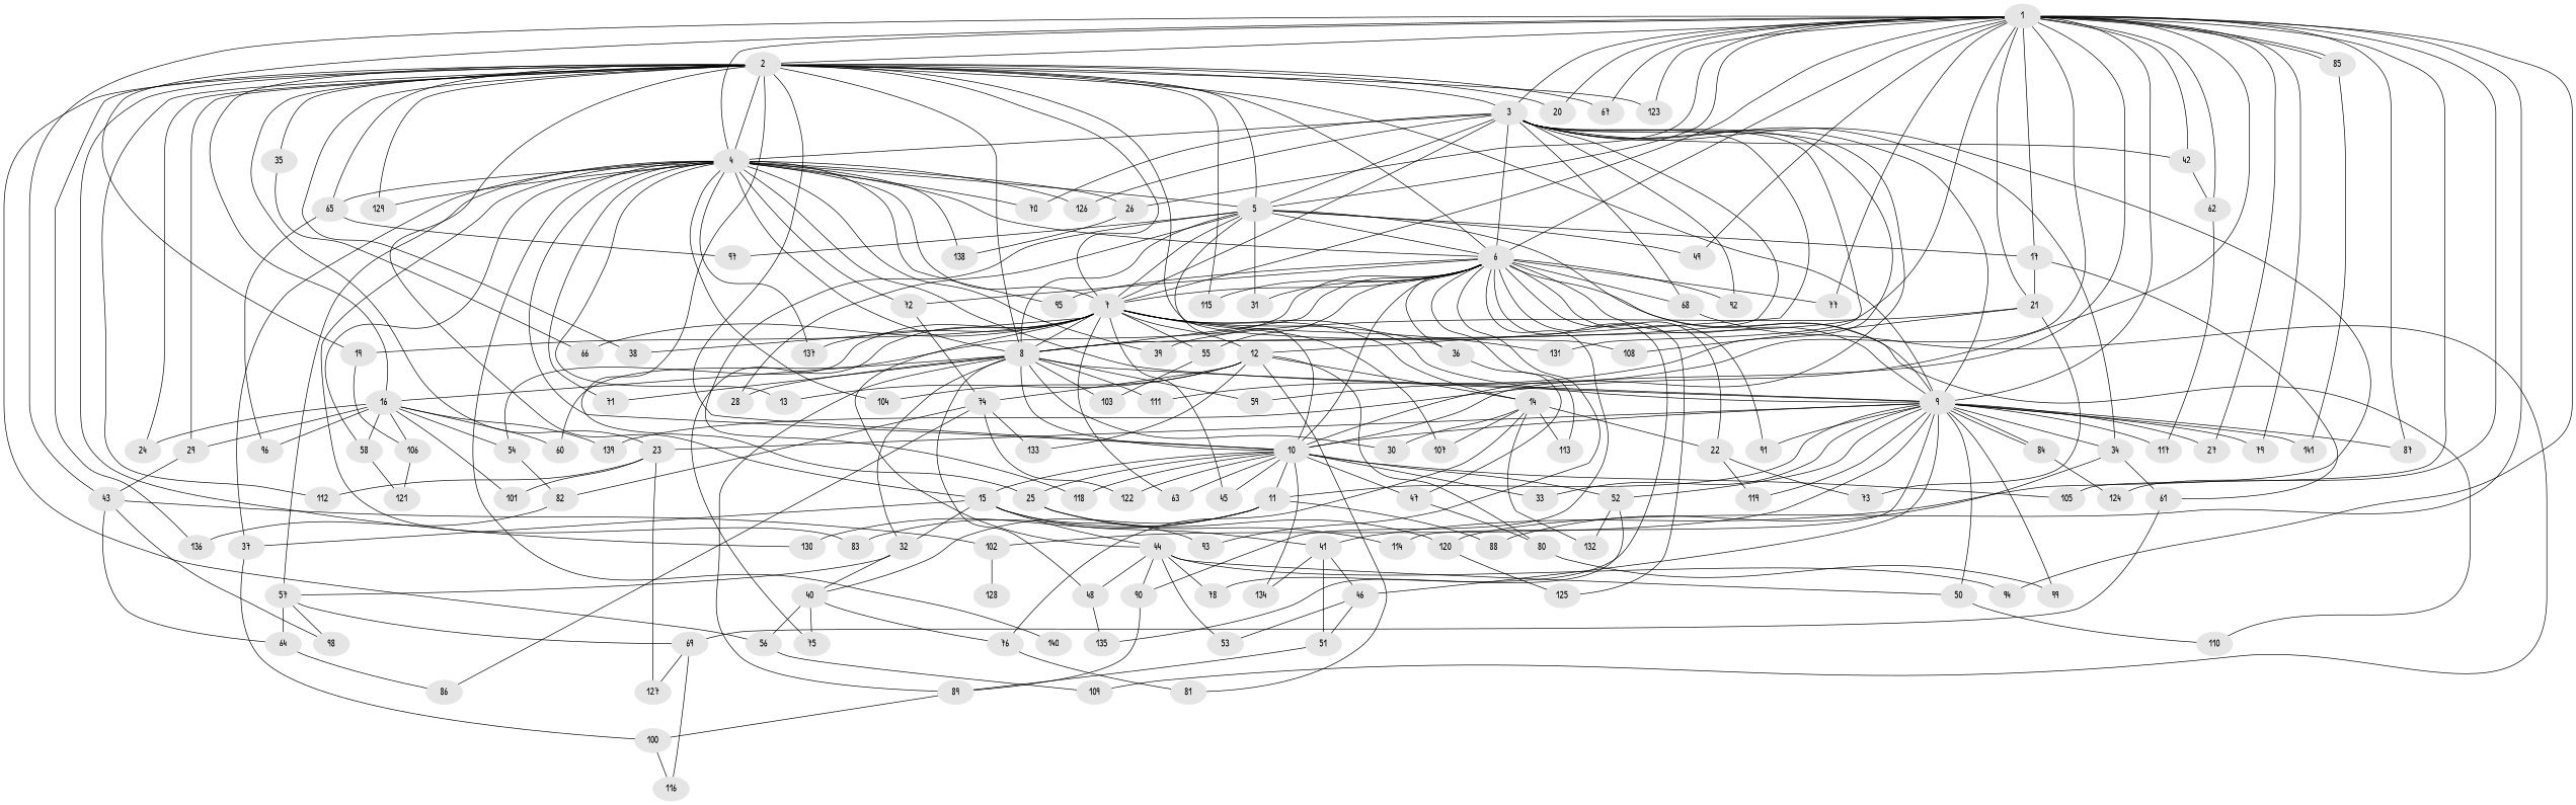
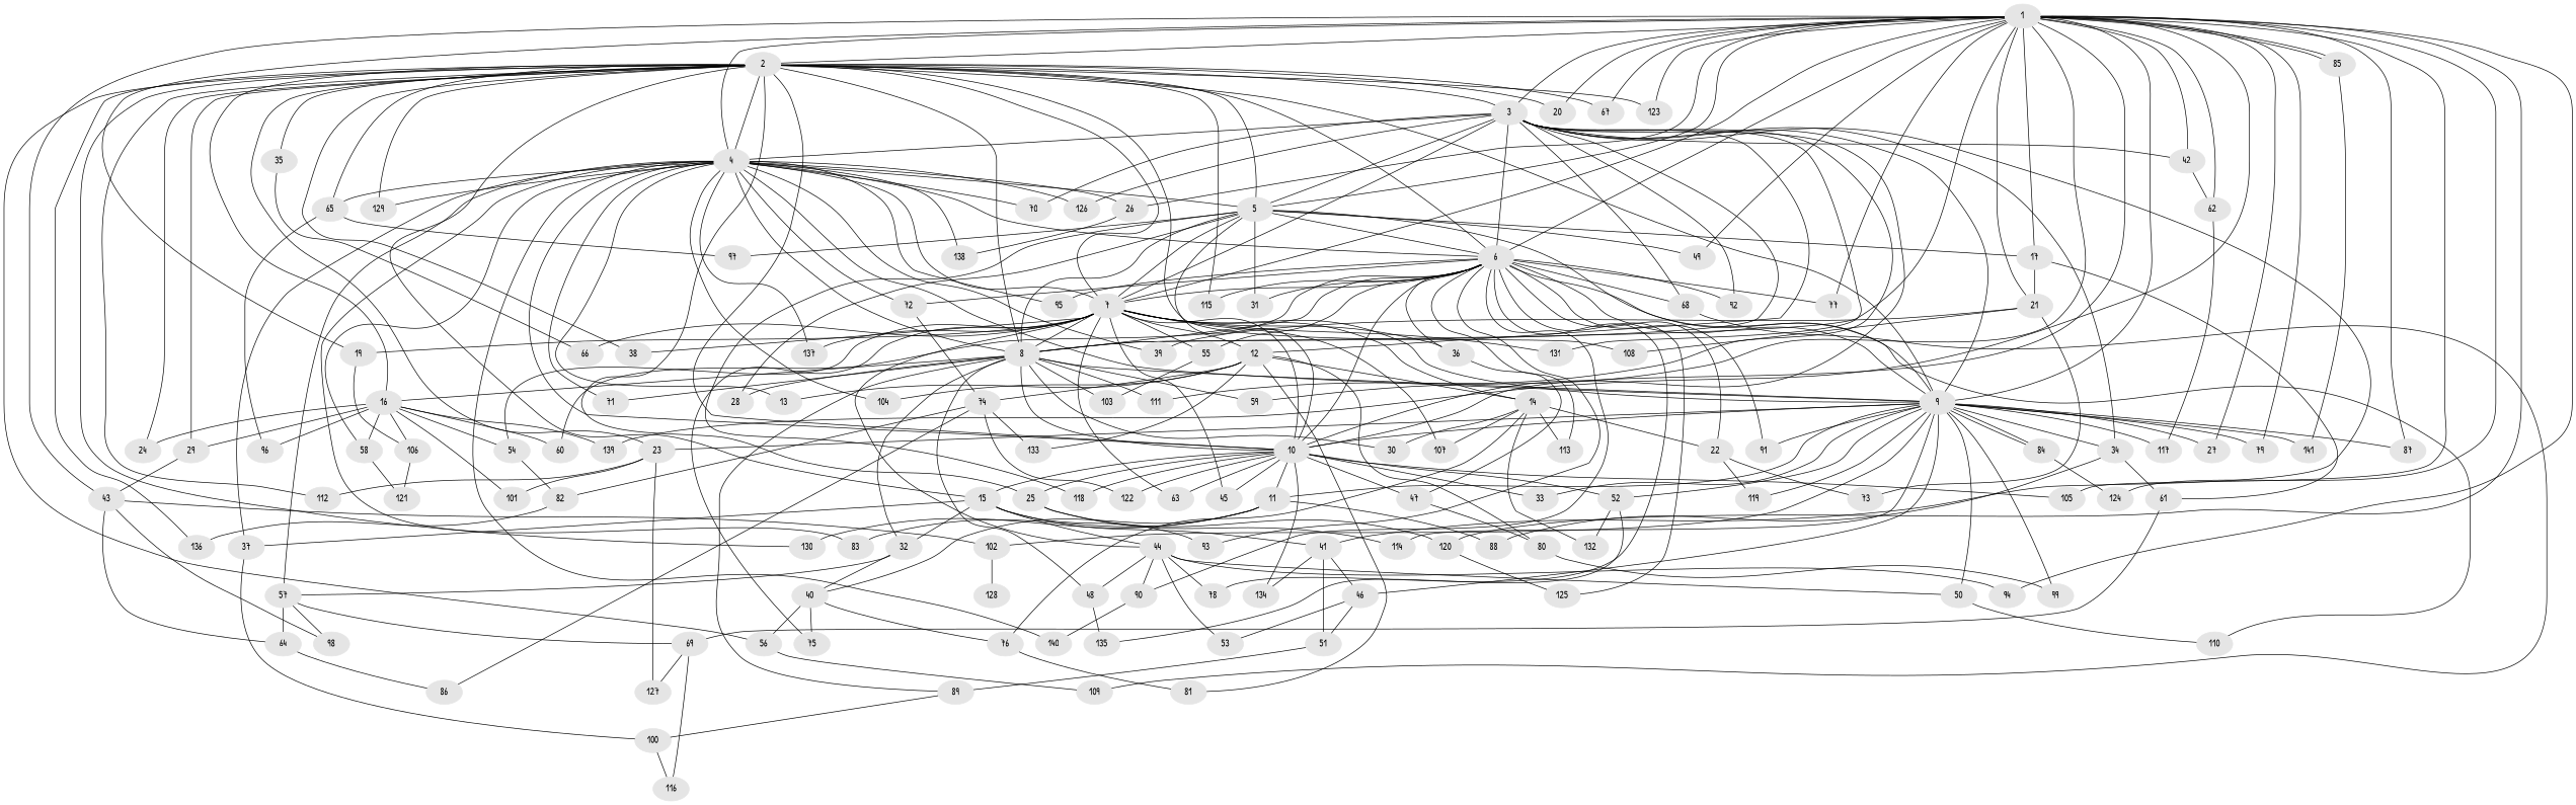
  graph {
    fontname="Patrick Hand"
    node [color=gray90 fontname="Patrick Hand" style=filled]
    edge [fontname="Patrick Hand"]
    1
    2
    3
    4
    5
    6
    7
    8
    9
    10
    17
    19
    20
    21
    26
    27
    42
    43
    49
    59
    62
    67
    77
    79
    85
    87
    94
    105
    120
    123
    124
    139
    15
    16
    23
    24
    25
    29
    35
    38
    56
    65
    108
    112
    115
    129
    130
    136
    12
    34
    41
    68
    70
    92
    111
    126
    131
    13
    37
    39
    57
    58
    71
    72
    83
    95
    104
    137
    138
    140
    28
    31
    97
    118
    22
    36
    55
    60
    78
    90
    91
    93
    110
    113
    125
    14
    44
    45
    54
    63
    66
    75
    107
    30
    32
    48
    89
    103
    11
    33
    46
    50
    52
    84
    99
    102
    114
    117
    119
    141
    47
    122
    134
    61
    106
    73
    64
    98
    96
    101
    127
    109
    74
    80
    81
    133
    88
    51
    100
    69
    121
    76
    132
    53
    82
    40
    135
    128
    86
    116
    1 -- 2
    1 -- 3
    1 -- 4
    1 -- 5
    1 -- 6
    1 -- 7
    1 -- 8
    1 -- 9
    1 -- 10
    1 -- 17
    1 -- 19
    1 -- 20
    1 -- 21
    1 -- 26
    1 -- 27
    1 -- 42
    1 -- 43
    1 -- 49
    1 -- 59
    1 -- 62
    1 -- 67
    1 -- 77
    1 -- 79
    1 -- 85
    1 -- 85
    1 -- 87
    1 -- 94
    1 -- 105
    1 -- 120
    1 -- 123
    1 -- 124
    1 -- 139
    2 -- 3
    2 -- 4
    2 -- 5
    2 -- 6
    2 -- 7
    2 -- 8
    2 -- 9
    2 -- 10
    2 -- 20
    2 -- 67
    2 -- 123
    2 -- 15
    2 -- 16
    2 -- 23
    2 -- 24
    2 -- 25
    2 -- 29
    2 -- 35
    2 -- 38
    2 -- 56
    2 -- 65
    2 -- 108
    2 -- 112
    2 -- 115
    2 -- 129
    2 -- 130
    2 -- 136
    3 -- 4
    3 -- 5
    3 -- 6
    3 -- 7
    3 -- 8
    3 -- 9
    3 -- 10
    3 -- 42
    3 -- 12
    3 -- 34
    3 -- 41
    3 -- 68
    3 -- 70
    3 -- 92
    3 -- 111
    3 -- 126
    3 -- 131
    4 -- 5
    4 -- 6
    4 -- 7
    4 -- 8
    4 -- 9
    4 -- 10
    4 -- 26
    4 -- 65
    4 -- 129
    4 -- 70
    4 -- 126
    4 -- 13
    4 -- 37
    4 -- 39
    4 -- 57
    4 -- 58
    4 -- 71
    4 -- 72
    4 -- 83
    4 -- 95
    4 -- 104
    4 -- 137
    4 -- 138
    4 -- 140
    5 -- 6
    5 -- 7
    5 -- 8
    5 -- 9
    5 -- 10
    5 -- 17
    5 -- 49
    5 -- 28
    5 -- 31
    5 -- 97
    5 -- 118
    6 -- 7
    6 -- 8
    6 -- 9
    6 -- 10
    6 -- 77
    6 -- 115
    6 -- 68
    6 -- 92
    6 -- 72
    6 -- 95
    6 -- 31
    6 -- 22
    6 -- 36
    6 -- 55
    6 -- 60
    6 -- 78
    6 -- 90
    6 -- 91
    6 -- 93
    6 -- 110
    6 -- 113
    6 -- 125
    7 -- 8
    7 -- 9
+   7 -- 10
    7 -- 19
    7 -- 38
    7 -- 12
    7 -- 131
    7 -- 137
    7 -- 36
    7 -- 55
    7 -- 14
    7 -- 44
    7 -- 45
    7 -- 54
    7 -- 63
    7 -- 66
    7 -- 75
    7 -- 107
    8 -- 9
    8 -- 10
    8 -- 59
    8 -- 16
    8 -- 111
    8 -- 71
    8 -- 28
    8 -- 30
    8 -- 32
    8 -- 48
    8 -- 89
    8 -- 103
    9 -- 10
    9 -- 27
    9 -- 79
    9 -- 87
    9 -- 23
    9 -- 34
    9 -- 91
    9 -- 11
    9 -- 33
    9 -- 46
    9 -- 50
    9 -- 52
    9 -- 84
    9 -- 84
    9 -- 99
    9 -- 102
    9 -- 114
    9 -- 117
    9 -- 119
    9 -- 141
    10 -- 105
    10 -- 15
    10 -- 25
    10 -- 118
    10 -- 45
    10 -- 63
    10 -- 11
    10 -- 33
    10 -- 52
    10 -- 47
    10 -- 122
    10 -- 134
    17 -- 21
    17 -- 61
    19 -- 106
    21 -- 108
    21 -- 39
    21 -- 73
    26 -- 138
    42 -- 62
    43 -- 102
    43 -- 64
    43 -- 98
    62 -- 117
    85 -- 141
    120 -- 125
    15 -- 41
    15 -- 37
    15 -- 93
    15 -- 44
    15 -- 32
    16 -- 139
    16 -- 24
    16 -- 29
    16 -- 58
    16 -- 60
    16 -- 54
    16 -- 106
    16 -- 96
    16 -- 101
    23 -- 112
    23 -- 101
    23 -- 127
    25 -- 120
    25 -- 114
    29 -- 43
    35 -- 66
    56 -- 109
    65 -- 97
    65 -- 96
    12 -- 13
    12 -- 104
    12 -- 14
    12 -- 74
    12 -- 80
    12 -- 81
    12 -- 133
    34 -- 61
    34 -- 88
    41 -- 46
    41 -- 134
    41 -- 51
    68 -- 109
    37 -- 100
    57 -- 64
    57 -- 98
    57 -- 69
    58 -- 121
    72 -- 74
    22 -- 119
    22 -- 73
    36 -- 47
    55 -- 103
-   90 -- 89
+   90 -- 140
    14 -- 22
    14 -- 113
    14 -- 107
    14 -- 30
    14 -- 76
    14 -- 132
    44 -- 94
    44 -- 78
    44 -- 90
    44 -- 48
    44 -- 50
    44 -- 53
    54 -- 82
    32 -- 57
    32 -- 40
    48 -- 135
    89 -- 100
    11 -- 130
    11 -- 83
    11 -- 88
    11 -- 40
    46 -- 51
    46 -- 53
    50 -- 110
    52 -- 132
    52 -- 135
    84 -- 124
    102 -- 128
    47 -- 80
    61 -- 69
    106 -- 121
    64 -- 86
    74 -- 122
    74 -- 133
    74 -- 82
    74 -- 86
    80 -- 99
    51 -- 89
    100 -- 116
    69 -- 127
    69 -- 116
    76 -- 81
    82 -- 136
    40 -- 56
    40 -- 75
    40 -- 76
  }
